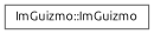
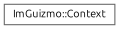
  digraph {
    rankdir=LR
    fontname=Ubuntu
-   n1 [color=grey40 fillcolor=white fontname=Ubuntu fontsize=10 height=0.2 label="ImGuizmo::ImGuizmo" shape=box style=filled width=0.4]
+   n1 [color=grey40 fillcolor=white fontname=Ubuntu fontsize=10 height=0.2 label="ImGuizmo::Context" shape=box style=filled width=0.4]
  }
